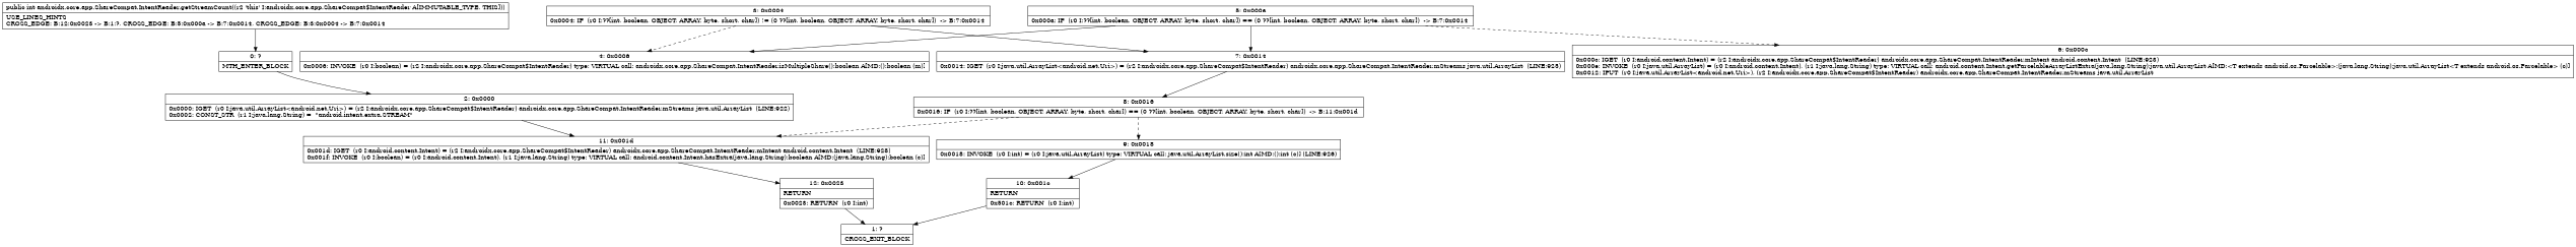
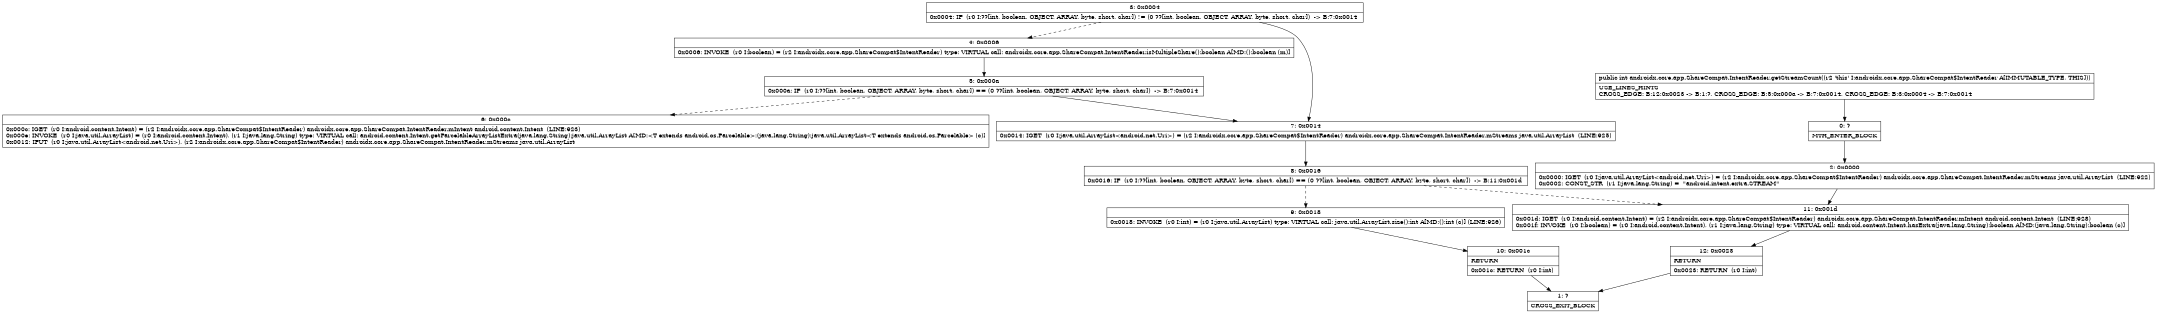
  digraph {
    node [shape=record]
    n1 [label="{0\:\ ?|MTH_ENTER_BLOCK\l}"]
    n2 [label="{2\:\ 0x0000|0x0000: IGET  (r0 I:java.util.ArrayList\<android.net.Uri\>) = (r2 I:androidx.core.app.ShareCompat$IntentReader) androidx.core.app.ShareCompat.IntentReader.mStreams java.util.ArrayList  (LINE:922)\l0x0002: CONST_STR  (r1 I:java.lang.String) =  \"android.intent.extra.STREAM\" \l}"]
    n3 [label="{11\:\ 0x001d|0x001d: IGET  (r0 I:android.content.Intent) = (r2 I:androidx.core.app.ShareCompat$IntentReader) androidx.core.app.ShareCompat.IntentReader.mIntent android.content.Intent  (LINE:928)\l0x001f: INVOKE  (r0 I:boolean) = (r0 I:android.content.Intent), (r1 I:java.lang.String) type: VIRTUAL call: android.content.Intent.hasExtra(java.lang.String):boolean A[MD:(java.lang.String):boolean (c)]\l}"]
    n4 [label="{3\:\ 0x0004|0x0004: IF  (r0 I:??[int, boolean, OBJECT, ARRAY, byte, short, char]) != (0 ??[int, boolean, OBJECT, ARRAY, byte, short, char])  \-\> B:7:0x0014 \l}"]
    n5 [label="{4\:\ 0x0006|0x0006: INVOKE  (r0 I:boolean) = (r2 I:androidx.core.app.ShareCompat$IntentReader) type: VIRTUAL call: androidx.core.app.ShareCompat.IntentReader.isMultipleShare():boolean A[MD:():boolean (m)]\l}"]
    n6 [label="{7\:\ 0x0014|0x0014: IGET  (r0 I:java.util.ArrayList\<android.net.Uri\>) = (r2 I:androidx.core.app.ShareCompat$IntentReader) androidx.core.app.ShareCompat.IntentReader.mStreams java.util.ArrayList  (LINE:925)\l}"]
    n7 [label="{5\:\ 0x000a|0x000a: IF  (r0 I:??[int, boolean, OBJECT, ARRAY, byte, short, char]) == (0 ??[int, boolean, OBJECT, ARRAY, byte, short, char])  \-\> B:7:0x0014 \l}"]
    n8 [label="{8\:\ 0x0016|0x0016: IF  (r0 I:??[int, boolean, OBJECT, ARRAY, byte, short, char]) == (0 ??[int, boolean, OBJECT, ARRAY, byte, short, char])  \-\> B:11:0x001d \l}"]
    n9 [label="{6\:\ 0x000c|0x000c: IGET  (r0 I:android.content.Intent) = (r2 I:androidx.core.app.ShareCompat$IntentReader) androidx.core.app.ShareCompat.IntentReader.mIntent android.content.Intent  (LINE:923)\l0x000e: INVOKE  (r0 I:java.util.ArrayList) = (r0 I:android.content.Intent), (r1 I:java.lang.String) type: VIRTUAL call: android.content.Intent.getParcelableArrayListExtra(java.lang.String):java.util.ArrayList A[MD:\<T extends android.os.Parcelable\>:(java.lang.String):java.util.ArrayList\<T extends android.os.Parcelable\> (c)]\l0x0012: IPUT  (r0 I:java.util.ArrayList\<android.net.Uri\>), (r2 I:androidx.core.app.ShareCompat$IntentReader) androidx.core.app.ShareCompat.IntentReader.mStreams java.util.ArrayList \l}"]
    n10 [label="{9\:\ 0x0018|0x0018: INVOKE  (r0 I:int) = (r0 I:java.util.ArrayList) type: VIRTUAL call: java.util.ArrayList.size():int A[MD:():int (c)] (LINE:926)\l}"]
-   n11 [label="{10\:\ 0x001c|RETURN\l|0x501c: RETURN  (r0 I:int) \l}"]
+   n11 [label="{10\:\ 0x001c|RETURN\l|0x001c: RETURN  (r0 I:int) \l}"]
    n12 [label="{12\:\ 0x0023|RETURN\l|0x0023: RETURN  (r0 I:int) \l}"]
    n13 [label="{1\:\ ?|CROSS_EXIT_BLOCK\l}"]
    n14 [label="{public int androidx.core.app.ShareCompat.IntentReader.getStreamCount((r2 'this' I:androidx.core.app.ShareCompat$IntentReader A[IMMUTABLE_TYPE, THIS]))  | USE_LINES_HINTS\lCROSS_EDGE: B:12:0x0023 \-\> B:1:?, CROSS_EDGE: B:5:0x000a \-\> B:7:0x0014, CROSS_EDGE: B:3:0x0004 \-\> B:7:0x0014\l}"]
    n1 -> n2
    n2 -> n3
    n3 -> n12
    n4 -> n5 [style=dashed]
    n4 -> n6
-   n7 -> n5
+   n5 -> n7
    n6 -> n8
    n7 -> n6
    n7 -> n9 [style=dashed]
    n8 -> n3 [style=dashed]
    n8 -> n10 [style=dashed]
    n10 -> n11
    n11 -> n13
    n12 -> n13
    n14 -> n1
  }
